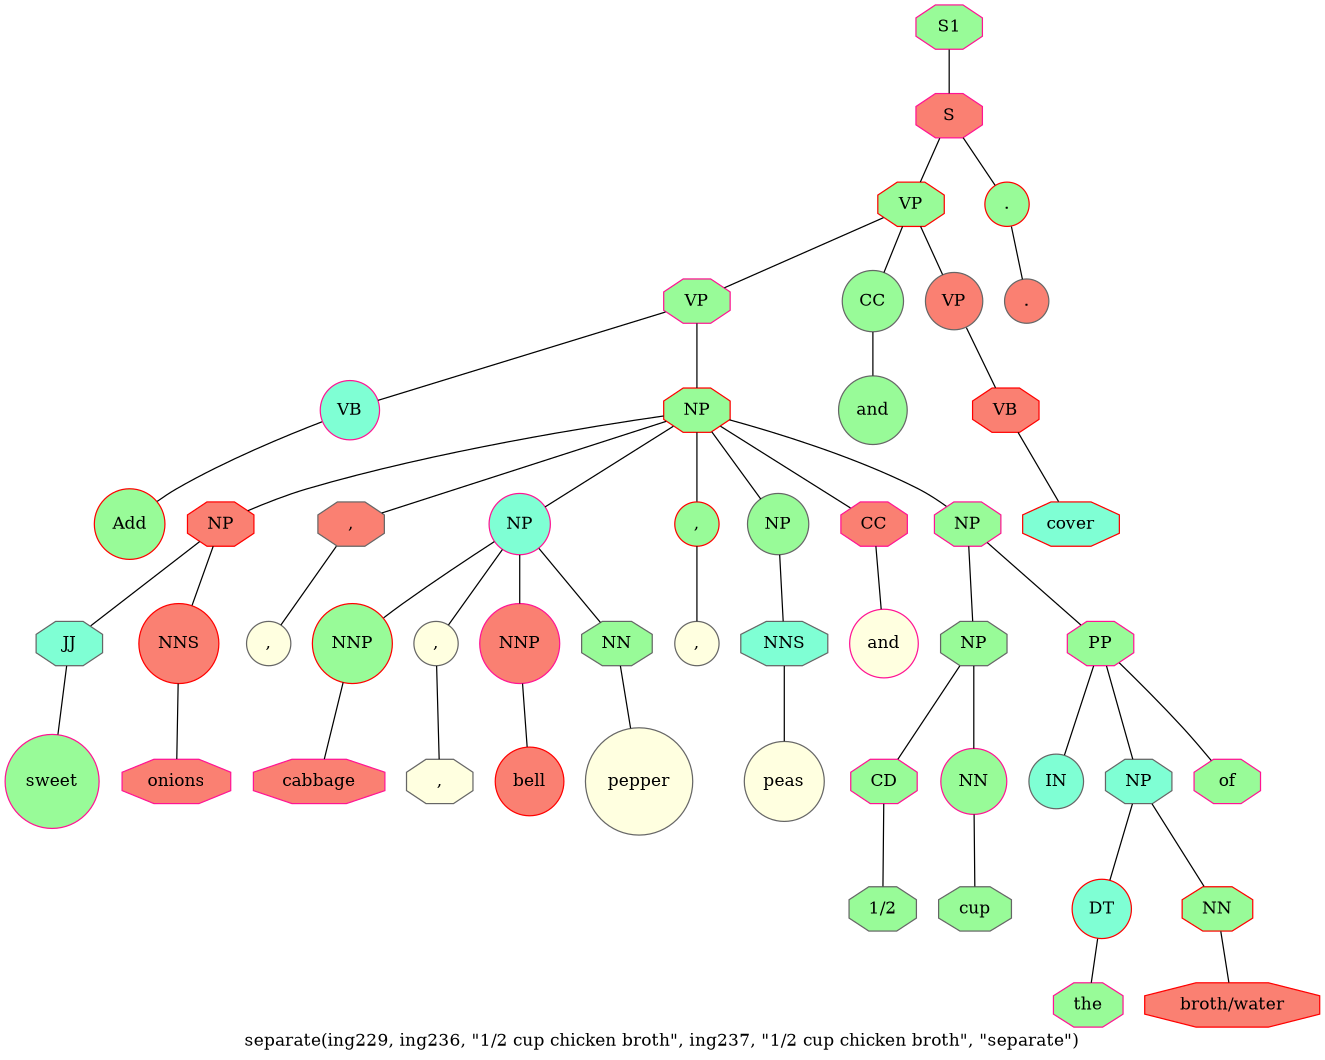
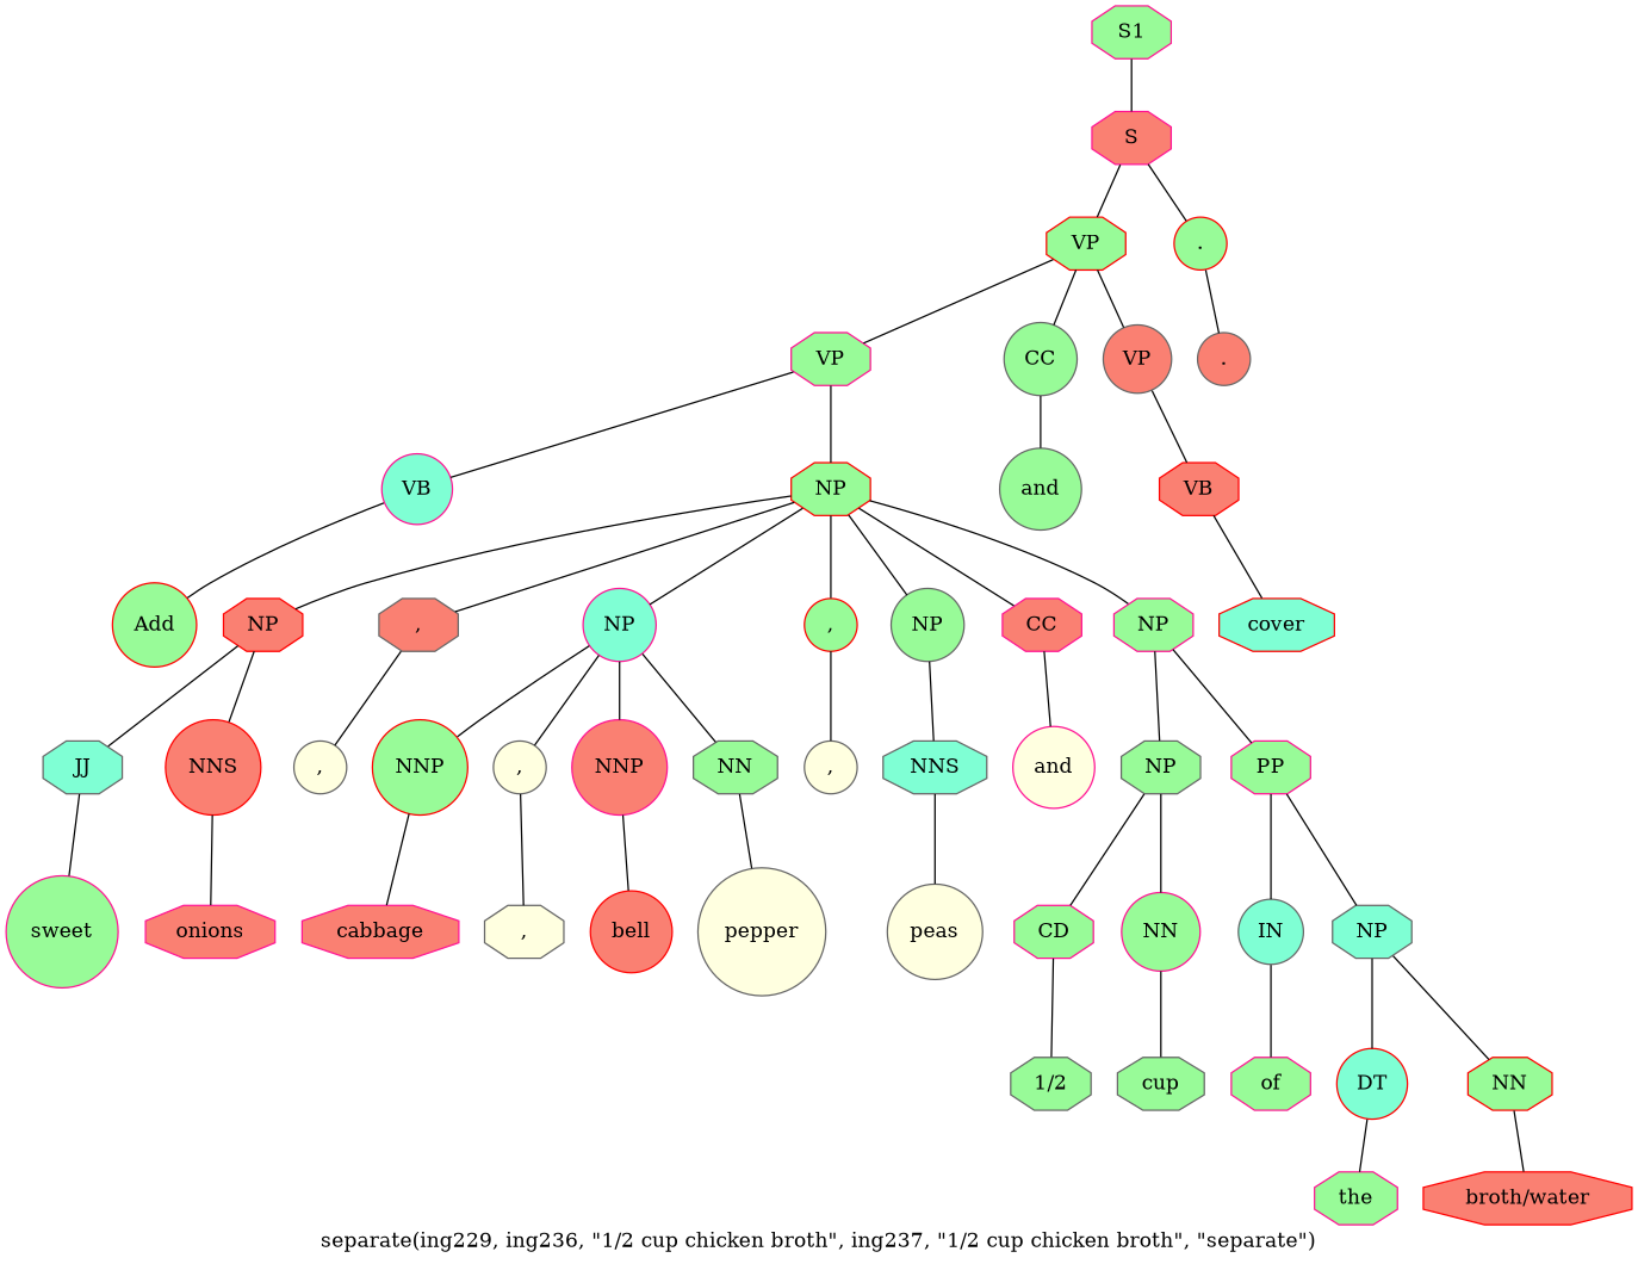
  graph {
    label="separate(ing229, ing236, \"1/2 cup chicken broth\", ing237, \"1/2 cup chicken broth\", \"separate\")"
    node [color=gray40 fillcolor=palegreen shape=octagon style=filled]
    n1 [color=deeppink label=S1]
    n2 [color=deeppink fillcolor=salmon label=S]
    n3 [color=red label=VP]
    n4 [color=red label="." shape=circle]
    n5 [color=deeppink label=VP]
    n6 [label=CC shape=circle]
    n7 [fillcolor=salmon label=VP shape=circle]
    n8 [fillcolor=salmon label="." shape=circle]
    n9 [color=deeppink fillcolor=aquamarine label=VB shape=circle]
    n10 [color=red label=NP]
    n11 [label=and shape=circle]
    n12 [color=red fillcolor=salmon label=VB]
    n13 [color=red label=Add shape=circle]
    n14 [color=red fillcolor=salmon label=NP]
    n15 [fillcolor=salmon label=","]
    n16 [color=deeppink fillcolor=aquamarine label=NP shape=circle]
    n17 [color=red label="," shape=circle]
    n18 [label=NP shape=circle]
    n19 [color=deeppink fillcolor=salmon label=CC]
    n20 [color=deeppink label=NP]
    n21 [fillcolor=aquamarine label=JJ]
    n22 [color=red fillcolor=salmon label=NNS shape=circle]
    n23 [fillcolor=lightyellow label="," shape=circle]
    n24 [color=red label=NNP shape=circle]
    n25 [fillcolor=lightyellow label="," shape=circle]
    n26 [color=deeppink fillcolor=salmon label=NNP shape=circle]
    n27 [label=NN]
    n28 [fillcolor=lightyellow label="," shape=circle]
    n29 [fillcolor=aquamarine label=NNS]
    n30 [color=deeppink fillcolor=lightyellow label=and shape=circle]
    n31 [label=NP]
    n32 [color=deeppink label=PP]
    n33 [color=deeppink label=sweet shape=circle]
    n34 [color=deeppink fillcolor=salmon label=onions]
    n35 [color=deeppink fillcolor=salmon label=cabbage]
    n36 [fillcolor=lightyellow label=","]
    n37 [color=red fillcolor=salmon label=bell shape=circle]
    n38 [fillcolor=lightyellow label=pepper shape=circle]
    n39 [fillcolor=lightyellow label=peas shape=circle]
    n40 [color=deeppink label=CD]
    n41 [color=deeppink label=NN shape=circle]
    n42 [fillcolor=aquamarine label=IN shape=circle]
    n43 [fillcolor=aquamarine label=NP]
    n44 [label="1/2"]
    n45 [label=cup]
    n46 [color=deeppink label=of]
    n47 [color=red fillcolor=aquamarine label=DT shape=circle]
    n48 [color=red label=NN]
    n49 [color=deeppink label=the]
    n50 [color=red fillcolor=salmon label="broth/water"]
    n51 [color=red fillcolor=aquamarine label=cover]
    n1 -- n2
    n2 -- n3
    n2 -- n4
    n3 -- n5
    n3 -- n6
    n3 -- n7
    n4 -- n8
    n5 -- n9
    n5 -- n10
    n6 -- n11
    n7 -- n12
    n9 -- n13
    n10 -- n14
    n10 -- n15
    n10 -- n16
    n10 -- n17
    n10 -- n18
    n10 -- n19
    n10 -- n20
    n12 -- n51
    n14 -- n21
    n14 -- n22
    n15 -- n23
    n16 -- n24
    n16 -- n25
    n16 -- n26
    n16 -- n27
    n17 -- n28
    n18 -- n29
    n19 -- n30
    n20 -- n31
    n20 -- n32
    n21 -- n33
    n22 -- n34
    n24 -- n35
    n25 -- n36
    n26 -- n37
    n27 -- n38
    n29 -- n39
    n31 -- n40
    n31 -- n41
    n32 -- n42
    n32 -- n43
    n40 -- n44
    n41 -- n45
-   n32 -- n46
+   n42 -- n46
    n43 -- n47
    n43 -- n48
    n47 -- n49
    n48 -- n50
  }
